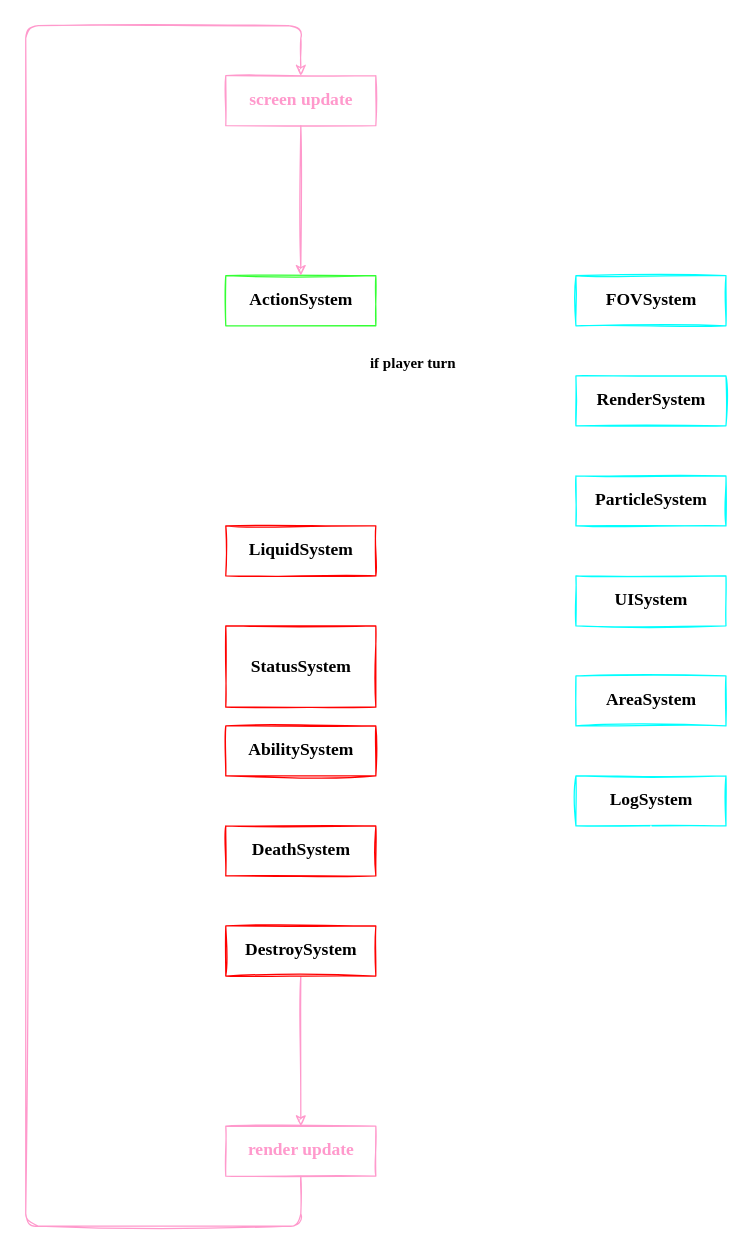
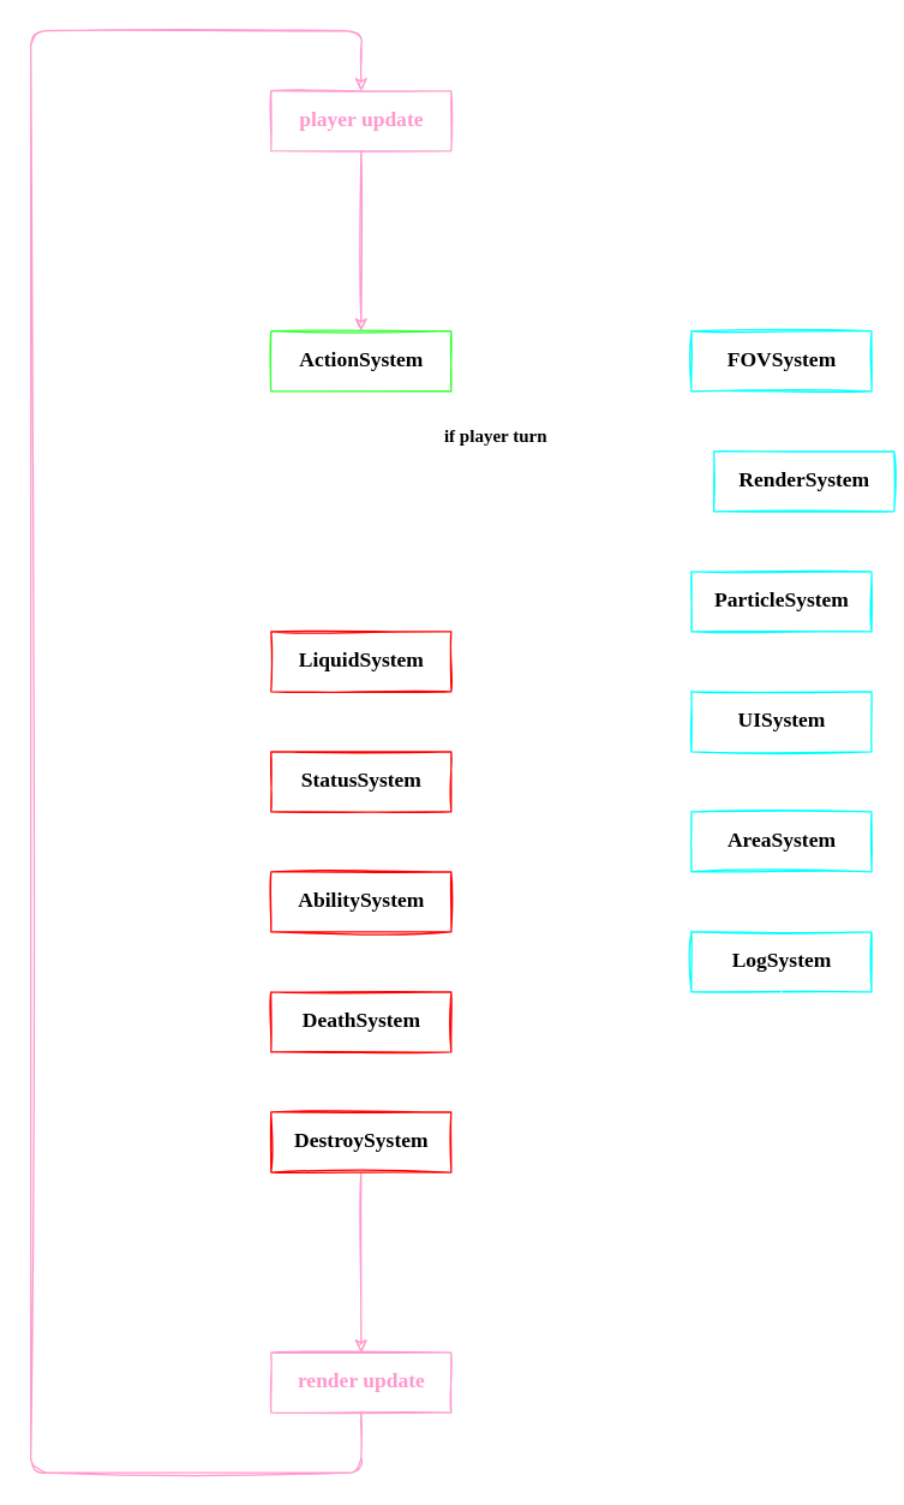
  <mxCell id="0" />
  <mxCell id="1" parent="0" />
  <mxCell id="2" style="edgeStyle=orthogonalEdgeStyle;curved=0;rounded=1;sketch=1;orthogonalLoop=1;jettySize=auto;html=1;strokeColor=#FFFFFF;dashed=1;entryX=0.5;entryY=0;entryDx=0;entryDy=0;exitX=0.75;exitY=1;exitDx=0;exitDy=0;" edge="1" parent="1" source="4" target="15"><mxGeometry relative="1" as="geometry"><Array as="points"><mxPoint x="270" y="300" /><mxPoint x="380" y="300" /><mxPoint x="380" y="180" /><mxPoint x="520" y="180" /></Array></mxGeometry></mxCell>
  <mxCell id="3" style="edgeStyle=orthogonalEdgeStyle;curved=0;rounded=1;sketch=1;orthogonalLoop=1;jettySize=auto;html=1;entryX=0.25;entryY=0;entryDx=0;entryDy=0;strokeColor=#FFFFFF;fontFamily=Architects Daughter;fontSource=https%3A%2F%2Ffonts.googleapis.com%2Fcss%3Ffamily%3DArchitects%2BDaughter;exitX=0.25;exitY=1;exitDx=0;exitDy=0;" edge="1" parent="1" source="4" target="6"><mxGeometry relative="1" as="geometry" /></mxCell>
  <mxCell id="4" value="ActionSystem" style="html=1;fontFamily=Architects Daughter;fontSource=https%3A%2F%2Ffonts.googleapis.com%2Fcss%3Ffamily%3DArchitects%2BDaughter;fontStyle=1;sketch=1;fontSize=14;strokeColor=#33FF33;" vertex="1" parent="1"><mxGeometry x="179.97" y="220" width="120" height="40" as="geometry" /></mxCell>
  <mxCell id="5" value="" style="edgeStyle=orthogonalEdgeStyle;curved=0;rounded=1;sketch=1;orthogonalLoop=1;jettySize=auto;html=1;fontSize=14;strokeColor=#FFFFFF;" edge="1" parent="1" source="6" target="8"><mxGeometry relative="1" as="geometry" /></mxCell>
  <mxCell id="6" value="LiquidSystem" style="html=1;fontFamily=Architects Daughter;fontSource=https%3A%2F%2Ffonts.googleapis.com%2Fcss%3Ffamily%3DArchitects%2BDaughter;fontStyle=1;sketch=1;fontSize=14;strokeColor=#FF0000;" vertex="1" parent="1"><mxGeometry x="179.97" y="420" width="120" height="40" as="geometry" /></mxCell>
  <mxCell id="7" value="" style="edgeStyle=orthogonalEdgeStyle;curved=0;rounded=1;sketch=1;orthogonalLoop=1;jettySize=auto;html=1;fontSize=14;strokeColor=#FFFFFF;" edge="1" parent="1" source="8" target="9"><mxGeometry relative="1" as="geometry" /></mxCell>
- <mxCell id="8" value="StatusSystem" style="html=1;fontFamily=Architects Daughter;fontSource=https%3A%2F%2Ffonts.googleapis.com%2Fcss%3Ffamily%3DArchitects%2BDaughter;fontStyle=1;sketch=1;fontSize=14;strokeColor=#FF0000;" vertex="1" parent="1"><mxGeometry x="179.97" y="500" width="120" height="65" as="geometry" /></mxCell>
+ <mxCell id="8" value="StatusSystem" style="html=1;fontFamily=Architects Daughter;fontSource=https%3A%2F%2Ffonts.googleapis.com%2Fcss%3Ffamily%3DArchitects%2BDaughter;fontStyle=1;sketch=1;fontSize=14;strokeColor=#FF0000;" vertex="1" parent="1"><mxGeometry x="179.97" y="500" width="120" height="40" as="geometry" /></mxCell>
  <mxCell id="9" value="AbilitySystem" style="html=1;fontFamily=Architects Daughter;fontSource=https%3A%2F%2Ffonts.googleapis.com%2Fcss%3Ffamily%3DArchitects%2BDaughter;fontStyle=1;sketch=1;fontSize=14;strokeColor=#FF0000;" vertex="1" parent="1"><mxGeometry x="179.97" y="580" width="120" height="40" as="geometry" /></mxCell>
  <mxCell id="10" value="" style="edgeStyle=orthogonalEdgeStyle;curved=0;rounded=1;sketch=1;orthogonalLoop=1;jettySize=auto;html=1;fontSize=14;strokeColor=#FFFFFF;" edge="1" parent="1" source="11" target="13"><mxGeometry relative="1" as="geometry" /></mxCell>
  <mxCell id="11" value="DeathSystem" style="html=1;fontFamily=Architects Daughter;fontSource=https%3A%2F%2Ffonts.googleapis.com%2Fcss%3Ffamily%3DArchitects%2BDaughter;fontStyle=1;sketch=1;fontSize=14;strokeColor=#FF0000;" vertex="1" parent="1"><mxGeometry x="179.97" y="660" width="120" height="40" as="geometry" /></mxCell>
  <mxCell id="12" style="edgeStyle=orthogonalEdgeStyle;curved=0;rounded=1;sketch=1;orthogonalLoop=1;jettySize=auto;html=1;entryX=0.5;entryY=0;entryDx=0;entryDy=0;fontFamily=Architects Daughter;fontSource=https%3A%2F%2Ffonts.googleapis.com%2Fcss%3Ffamily%3DArchitects%2BDaughter;strokeColor=#FF99CC;" edge="1" parent="1" source="13" target="30"><mxGeometry relative="1" as="geometry" /></mxCell>
  <mxCell id="13" value="DestroySystem" style="html=1;fontFamily=Architects Daughter;fontSource=https%3A%2F%2Ffonts.googleapis.com%2Fcss%3Ffamily%3DArchitects%2BDaughter;fontStyle=1;sketch=1;fontSize=14;strokeColor=#FF0000;" vertex="1" parent="1"><mxGeometry x="179.97" y="740" width="120" height="40" as="geometry" /></mxCell>
  <mxCell id="14" value="" style="edgeStyle=orthogonalEdgeStyle;curved=0;rounded=1;sketch=1;orthogonalLoop=1;jettySize=auto;html=1;fontSize=14;strokeColor=#FFFFFF;" edge="1" parent="1" source="15" target="17"><mxGeometry relative="1" as="geometry" /></mxCell>
  <mxCell id="15" value="FOVSystem" style="html=1;fontFamily=Architects Daughter;fontSource=https%3A%2F%2Ffonts.googleapis.com%2Fcss%3Ffamily%3DArchitects%2BDaughter;fontStyle=1;sketch=1;fontSize=14;strokeColor=#00FFFF;" vertex="1" parent="1"><mxGeometry x="459.97" y="220" width="120" height="40" as="geometry" /></mxCell>
  <mxCell id="16" value="" style="edgeStyle=orthogonalEdgeStyle;curved=0;rounded=1;sketch=1;orthogonalLoop=1;jettySize=auto;html=1;fontSize=14;strokeColor=#FFFFFF;" edge="1" parent="1" source="17" target="19"><mxGeometry relative="1" as="geometry" /></mxCell>
- <mxCell id="17" value="RenderSystem" style="html=1;fontFamily=Architects Daughter;fontSource=https%3A%2F%2Ffonts.googleapis.com%2Fcss%3Ffamily%3DArchitects%2BDaughter;fontStyle=1;sketch=1;fontSize=14;strokeColor=#00FFFF;" vertex="1" parent="1"><mxGeometry x="459.97" y="300" width="120" height="40" as="geometry" /></mxCell>
+ <mxCell id="17" value="RenderSystem" style="html=1;fontFamily=Architects Daughter;fontSource=https%3A%2F%2Ffonts.googleapis.com%2Fcss%3Ffamily%3DArchitects%2BDaughter;fontStyle=1;sketch=1;fontSize=14;strokeColor=#00FFFF;" vertex="1" parent="1"><mxGeometry x="474.97" y="300" width="120" height="40" as="geometry" /></mxCell>
  <mxCell id="18" value="" style="edgeStyle=orthogonalEdgeStyle;curved=0;rounded=1;sketch=1;orthogonalLoop=1;jettySize=auto;html=1;fontSize=14;strokeColor=#FFFFFF;" edge="1" parent="1" source="19" target="21"><mxGeometry relative="1" as="geometry" /></mxCell>
  <mxCell id="19" value="ParticleSystem" style="html=1;fontFamily=Architects Daughter;fontSource=https%3A%2F%2Ffonts.googleapis.com%2Fcss%3Ffamily%3DArchitects%2BDaughter;fontStyle=1;sketch=1;fontSize=14;strokeColor=#00FFFF;" vertex="1" parent="1"><mxGeometry x="459.97" y="380" width="120" height="40" as="geometry" /></mxCell>
  <mxCell id="20" value="" style="edgeStyle=orthogonalEdgeStyle;curved=0;rounded=1;sketch=1;orthogonalLoop=1;jettySize=auto;html=1;fontSize=14;strokeColor=#FFFFFF;" edge="1" parent="1" source="21" target="23"><mxGeometry relative="1" as="geometry" /></mxCell>
  <mxCell id="21" value="UISystem" style="html=1;fontFamily=Architects Daughter;fontSource=https%3A%2F%2Ffonts.googleapis.com%2Fcss%3Ffamily%3DArchitects%2BDaughter;fontStyle=1;sketch=1;fontSize=14;strokeColor=#00FFFF;" vertex="1" parent="1"><mxGeometry x="459.97" y="460" width="120" height="40" as="geometry" /></mxCell>
  <mxCell id="22" value="" style="edgeStyle=orthogonalEdgeStyle;curved=0;rounded=1;sketch=1;orthogonalLoop=1;jettySize=auto;html=1;fontSize=14;strokeColor=#FFFFFF;" edge="1" parent="1" source="23" target="24"><mxGeometry relative="1" as="geometry" /></mxCell>
  <mxCell id="23" value="AreaSystem" style="html=1;fontFamily=Architects Daughter;fontSource=https%3A%2F%2Ffonts.googleapis.com%2Fcss%3Ffamily%3DArchitects%2BDaughter;fontStyle=1;sketch=1;fontSize=14;strokeColor=#00FFFF;" vertex="1" parent="1"><mxGeometry x="459.97" y="540" width="120" height="40" as="geometry" /></mxCell>
  <mxCell id="24" value="LogSystem" style="html=1;fontFamily=Architects Daughter;fontSource=https%3A%2F%2Ffonts.googleapis.com%2Fcss%3Ffamily%3DArchitects%2BDaughter;fontStyle=1;sketch=1;fontSize=14;strokeColor=#00FFFF;" vertex="1" parent="1"><mxGeometry x="459.97" y="620" width="120" height="40" as="geometry" /></mxCell>
  <mxCell id="25" style="edgeStyle=orthogonalEdgeStyle;curved=0;rounded=1;sketch=1;orthogonalLoop=1;jettySize=auto;html=1;strokeColor=#FFFFFF;dashed=1;exitX=0.5;exitY=1;exitDx=0;exitDy=0;entryX=0.75;entryY=0;entryDx=0;entryDy=0;" edge="1" parent="1" source="24" target="6"><mxGeometry relative="1" as="geometry"><Array as="points"><mxPoint x="520" y="700" /><mxPoint x="380" y="700" /><mxPoint x="380" y="380" /><mxPoint x="270" y="380" /></Array></mxGeometry></mxCell>
  <mxCell id="26" value="if player turn" style="text;html=1;strokeColor=none;fillColor=none;align=center;verticalAlign=middle;whiteSpace=wrap;rounded=0;sketch=1;fontFamily=Architects Daughter;fontSource=https%3A%2F%2Ffonts.googleapis.com%2Fcss%3Ffamily%3DArchitects%2BDaughter;fontStyle=1" vertex="1" parent="1"><mxGeometry x="279.97" y="280" width="100" height="20" as="geometry" /></mxCell>
  <mxCell id="27" style="edgeStyle=orthogonalEdgeStyle;curved=0;rounded=1;sketch=1;orthogonalLoop=1;jettySize=auto;html=1;fontFamily=Architects Daughter;fontSource=https%3A%2F%2Ffonts.googleapis.com%2Fcss%3Ffamily%3DArchitects%2BDaughter;strokeColor=#FF99CC;" edge="1" parent="1" source="28" target="4"><mxGeometry relative="1" as="geometry" /></mxCell>
- <mxCell id="28" value="screen update" style="html=1;sketch=1;fontFamily=Architects Daughter;fontSource=https%3A%2F%2Ffonts.googleapis.com%2Fcss%3Ffamily%3DArchitects%2BDaughter;fontStyle=1;fontSize=14;labelBorderColor=none;labelBackgroundColor=none;movable=1;resizable=1;rotatable=1;deletable=1;editable=1;connectable=1;fontColor=#FF99CC;strokeColor=#FF99CC;" vertex="1" parent="1"><mxGeometry x="179.97" y="60" width="120" height="40" as="geometry" /></mxCell>
+ <mxCell id="28" value="player update" style="html=1;sketch=1;fontFamily=Architects Daughter;fontSource=https%3A%2F%2Ffonts.googleapis.com%2Fcss%3Ffamily%3DArchitects%2BDaughter;fontStyle=1;fontSize=14;labelBorderColor=none;labelBackgroundColor=none;movable=1;resizable=1;rotatable=1;deletable=1;editable=1;connectable=1;fontColor=#FF99CC;strokeColor=#FF99CC;" vertex="1" parent="1"><mxGeometry x="179.97" y="60" width="120" height="40" as="geometry" /></mxCell>
  <mxCell id="29" style="edgeStyle=orthogonalEdgeStyle;curved=0;rounded=1;sketch=1;orthogonalLoop=1;jettySize=auto;html=1;entryX=0.5;entryY=0;entryDx=0;entryDy=0;fontFamily=Architects Daughter;fontSource=https%3A%2F%2Ffonts.googleapis.com%2Fcss%3Ffamily%3DArchitects%2BDaughter;exitX=0.5;exitY=1;exitDx=0;exitDy=0;strokeColor=#FF99CC;" edge="1" parent="1" source="30" target="28"><mxGeometry relative="1" as="geometry"><Array as="points"><mxPoint x="240" y="980" /><mxPoint x="20" y="980" /><mxPoint x="20" y="20" /><mxPoint x="240" y="20" /></Array></mxGeometry></mxCell>
  <mxCell id="30" value="render update" style="html=1;sketch=1;fontFamily=Architects Daughter;fontSource=https%3A%2F%2Ffonts.googleapis.com%2Fcss%3Ffamily%3DArchitects%2BDaughter;fontStyle=1;fontSize=14;labelBorderColor=none;labelBackgroundColor=none;movable=1;resizable=1;rotatable=1;deletable=1;editable=1;connectable=1;fontColor=#FF99CC;strokeColor=#FF99CC;" vertex="1" parent="1"><mxGeometry x="179.97" y="900" width="120" height="40" as="geometry" /></mxCell>
